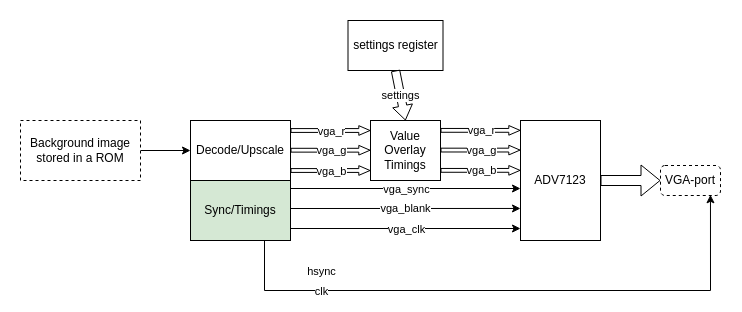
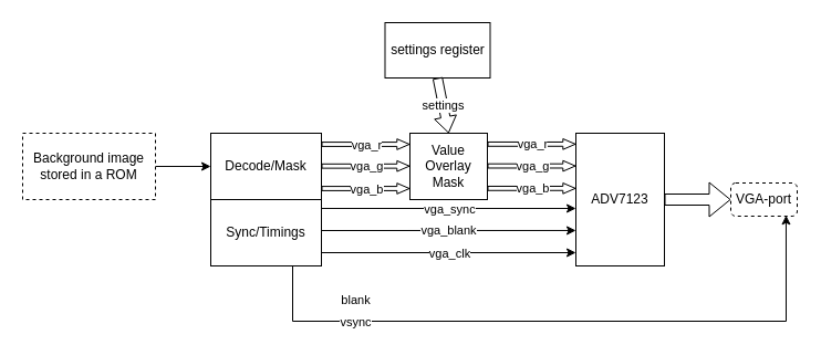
  <mxCell id="0" />
  <mxCell id="1" parent="0" />
  <mxCell id="2" style="edgeStyle=orthogonalEdgeStyle;rounded=0;orthogonalLoop=1;jettySize=auto;html=1;entryX=0;entryY=0.5;entryDx=0;entryDy=0;" parent="1" source="3" target="4" edge="1"><mxGeometry relative="1" as="geometry" /></mxCell>
  <mxCell id="3" value="Background image stored in a ROM" style="rounded=0;whiteSpace=wrap;html=1;dashed=1;" parent="1" vertex="1"><mxGeometry x="20" y="120" width="120" height="60" as="geometry" /></mxCell>
- <mxCell id="4" value="Decode/Upscale" style="rounded=0;whiteSpace=wrap;html=1;" parent="1" vertex="1"><mxGeometry x="190" y="120" width="100" height="60" as="geometry" /></mxCell>
- <mxCell id="5" value="Sync/Timings" style="rounded=0;whiteSpace=wrap;html=1;fillColor=#d5e8d4;" parent="1" vertex="1"><mxGeometry x="190" y="180" width="100" height="60" as="geometry" /></mxCell>
+ <mxCell id="4" value="Decode/Mask" style="rounded=0;whiteSpace=wrap;html=1;" parent="1" vertex="1"><mxGeometry x="190" y="120" width="100" height="60" as="geometry" /></mxCell>
+ <mxCell id="5" value="Sync/Timings" style="rounded=0;whiteSpace=wrap;html=1;" parent="1" vertex="1"><mxGeometry x="190" y="180" width="100" height="60" as="geometry" /></mxCell>
  <mxCell id="6" value="VGA-port" style="rounded=1;whiteSpace=wrap;html=1;dashed=1;" parent="1" vertex="1"><mxGeometry x="660" y="165" width="60" height="30" as="geometry" /></mxCell>
  <mxCell id="7" value="" style="endArrow=classic;html=1;shape=flexArrow;strokeWidth=1;endSize=3.395;startSize=6;endWidth=4.853;width=3.81;" parent="1" edge="1"><mxGeometry relative="1" as="geometry"><mxPoint x="290" y="130" as="sourcePoint" /><mxPoint x="370" y="130" as="targetPoint" /></mxGeometry></mxCell>
  <mxCell id="8" value="vga_r" style="edgeLabel;resizable=0;html=1;align=center;verticalAlign=middle;" parent="7" connectable="0" vertex="1"><mxGeometry relative="1" as="geometry" /></mxCell>
  <mxCell id="9" value="" style="endArrow=classic;html=1;shape=flexArrow;strokeWidth=1;endSize=3.395;startSize=6;endWidth=4.853;width=3.81;" parent="1" edge="1"><mxGeometry relative="1" as="geometry"><mxPoint x="290" y="149.72" as="sourcePoint" /><mxPoint x="370" y="149.72" as="targetPoint" /></mxGeometry></mxCell>
  <mxCell id="10" value="vga_g&lt;span style=&quot;white-space: pre&quot;&gt;&lt;/span&gt;" style="edgeLabel;resizable=0;html=1;align=center;verticalAlign=middle;" parent="9" connectable="0" vertex="1"><mxGeometry relative="1" as="geometry" /></mxCell>
  <mxCell id="11" value="" style="endArrow=classic;html=1;shape=flexArrow;strokeWidth=1;endSize=3.395;startSize=6;endWidth=4.853;width=3.81;" parent="1" edge="1"><mxGeometry relative="1" as="geometry"><mxPoint x="290" y="170" as="sourcePoint" /><mxPoint x="370" y="170" as="targetPoint" /></mxGeometry></mxCell>
  <mxCell id="12" value="vga_b" style="edgeLabel;resizable=0;html=1;align=center;verticalAlign=middle;" parent="11" connectable="0" vertex="1"><mxGeometry relative="1" as="geometry" /></mxCell>
  <mxCell id="13" value="" style="endArrow=classic;html=1;startSize=6;endSize=6;strokeWidth=1;" parent="1" edge="1"><mxGeometry relative="1" as="geometry"><mxPoint x="290" y="188" as="sourcePoint" /><mxPoint x="520" y="188" as="targetPoint" /></mxGeometry></mxCell>
  <mxCell id="14" value="vga_sync" style="edgeLabel;resizable=0;html=1;align=center;verticalAlign=middle;" parent="13" connectable="0" vertex="1"><mxGeometry relative="1" as="geometry" /></mxCell>
  <mxCell id="15" value="" style="endArrow=classic;html=1;startSize=6;endSize=6;strokeWidth=1;entryX=0;entryY=0.733;entryDx=0;entryDy=0;entryPerimeter=0;" parent="1" target="29" edge="1"><mxGeometry relative="1" as="geometry"><mxPoint x="290" y="208" as="sourcePoint" /><mxPoint x="510" y="208" as="targetPoint" /></mxGeometry></mxCell>
  <mxCell id="16" value="vga_blank" style="edgeLabel;resizable=0;html=1;align=center;verticalAlign=middle;" parent="15" connectable="0" vertex="1"><mxGeometry relative="1" as="geometry" /></mxCell>
  <mxCell id="17" value="" style="endArrow=classic;html=1;startSize=6;endSize=6;strokeWidth=1;" parent="1" edge="1"><mxGeometry relative="1" as="geometry"><mxPoint x="290" y="228" as="sourcePoint" /><mxPoint x="520" y="228" as="targetPoint" /></mxGeometry></mxCell>
  <mxCell id="18" value="&lt;div&gt;vga_clk&lt;/div&gt;" style="edgeLabel;resizable=0;html=1;align=center;verticalAlign=middle;" parent="17" connectable="0" vertex="1"><mxGeometry relative="1" as="geometry" /></mxCell>
  <mxCell id="19" style="edgeStyle=orthogonalEdgeStyle;rounded=0;orthogonalLoop=1;jettySize=auto;html=1;strokeWidth=1;entryX=0.833;entryY=0.976;entryDx=0;entryDy=0;entryPerimeter=0;" parent="1" target="6" edge="1"><mxGeometry relative="1" as="geometry"><mxPoint x="670" y="310" as="targetPoint" /><mxPoint x="264" y="240" as="sourcePoint" /><Array as="points"><mxPoint x="264" y="290" /><mxPoint x="710" y="290" /></Array></mxGeometry></mxCell>
- <mxCell id="20" value="hsync" style="edgeLabel;resizable=0;html=1;align=center;verticalAlign=middle;" parent="1" connectable="0" vertex="1"><mxGeometry x="320" y="270" as="geometry" /></mxCell>
- <mxCell id="21" value="clk" style="edgeLabel;resizable=0;html=1;align=center;verticalAlign=middle;" parent="1" connectable="0" vertex="1"><mxGeometry x="320" y="290" as="geometry" /></mxCell>
- <mxCell id="22" value="Value Overlay Timings" style="rounded=0;whiteSpace=wrap;html=1;" parent="1" vertex="1"><mxGeometry x="370" y="120" width="70" height="60" as="geometry" /></mxCell>
+ <mxCell id="20" value="blank" style="edgeLabel;resizable=0;html=1;align=center;verticalAlign=middle;" parent="1" connectable="0" vertex="1"><mxGeometry x="320" y="270" as="geometry" /></mxCell>
+ <mxCell id="21" value="vsync" style="edgeLabel;resizable=0;html=1;align=center;verticalAlign=middle;" parent="1" connectable="0" vertex="1"><mxGeometry x="320" y="290" as="geometry" /></mxCell>
+ <mxCell id="22" value="Value Overlay Mask" style="rounded=0;whiteSpace=wrap;html=1;" parent="1" vertex="1"><mxGeometry x="370" y="120" width="70" height="60" as="geometry" /></mxCell>
  <mxCell id="23" value="" style="endArrow=classic;html=1;shape=flexArrow;strokeWidth=1;endSize=3.395;startSize=6;endWidth=4.853;width=3.81;" parent="1" edge="1"><mxGeometry relative="1" as="geometry"><mxPoint x="440" y="129.86" as="sourcePoint" /><mxPoint x="520" y="129.86" as="targetPoint" /></mxGeometry></mxCell>
  <mxCell id="24" value="vga_r" style="edgeLabel;resizable=0;html=1;align=center;verticalAlign=middle;" parent="23" connectable="0" vertex="1"><mxGeometry relative="1" as="geometry" /></mxCell>
  <mxCell id="25" value="" style="endArrow=classic;html=1;shape=flexArrow;strokeWidth=1;endSize=3.395;startSize=6;endWidth=4.853;width=3.81;" parent="1" edge="1"><mxGeometry relative="1" as="geometry"><mxPoint x="440" y="149.58" as="sourcePoint" /><mxPoint x="520" y="149.58" as="targetPoint" /></mxGeometry></mxCell>
  <mxCell id="26" value="vga_g&lt;span style=&quot;white-space: pre&quot;&gt;&lt;/span&gt;" style="edgeLabel;resizable=0;html=1;align=center;verticalAlign=middle;" parent="25" connectable="0" vertex="1"><mxGeometry relative="1" as="geometry" /></mxCell>
  <mxCell id="27" value="" style="endArrow=classic;html=1;shape=flexArrow;strokeWidth=1;endSize=3.395;startSize=6;endWidth=4.853;width=3.81;" parent="1" edge="1"><mxGeometry relative="1" as="geometry"><mxPoint x="440" y="169.86" as="sourcePoint" /><mxPoint x="520" y="169.86" as="targetPoint" /></mxGeometry></mxCell>
  <mxCell id="28" value="vga_b" style="edgeLabel;resizable=0;html=1;align=center;verticalAlign=middle;" parent="27" connectable="0" vertex="1"><mxGeometry relative="1" as="geometry" /></mxCell>
  <mxCell id="29" value="ADV7123" style="rounded=0;whiteSpace=wrap;html=1;" parent="1" vertex="1"><mxGeometry x="520" y="120" width="80" height="120" as="geometry" /></mxCell>
  <mxCell id="30" value="" style="shape=flexArrow;endArrow=classic;html=1;strokeWidth=1;entryX=0;entryY=0.5;entryDx=0;entryDy=0;" parent="1" target="6" edge="1"><mxGeometry width="50" height="50" relative="1" as="geometry"><mxPoint x="600" y="180" as="sourcePoint" /><mxPoint x="650" y="130" as="targetPoint" /></mxGeometry></mxCell>
  <mxCell id="31" value="settings register" style="rounded=0;whiteSpace=wrap;html=1;" parent="1" vertex="1"><mxGeometry x="347.5" y="20" width="95" height="50" as="geometry" /></mxCell>
  <mxCell id="32" value="" style="endArrow=classic;html=1;strokeWidth=1;exitX=0.5;exitY=1;exitDx=0;exitDy=0;entryX=0.5;entryY=0;entryDx=0;entryDy=0;shape=flexArrow;width=8.4;endSize=4.468;endWidth=10.64;" parent="1" source="31" target="22" edge="1"><mxGeometry relative="1" as="geometry"><mxPoint x="310" y="90" as="sourcePoint" /><mxPoint x="410" y="90" as="targetPoint" /></mxGeometry></mxCell>
  <mxCell id="33" value="settings" style="edgeLabel;resizable=0;html=1;align=center;verticalAlign=middle;" parent="32" connectable="0" vertex="1"><mxGeometry relative="1" as="geometry" /></mxCell>
